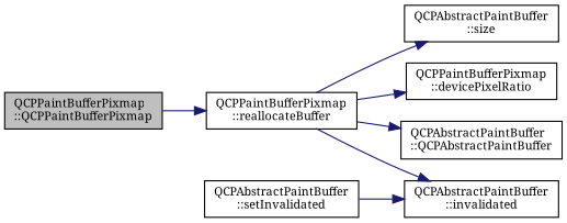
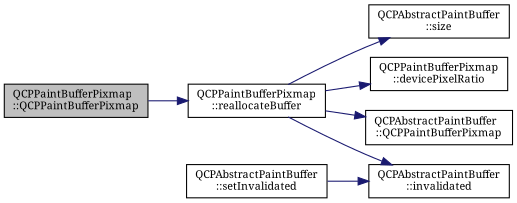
  digraph {
    fontname="Noto Serif"
    rankdir=LR
    node [color=black fillcolor=white fontname="Noto Serif" fontsize=10 shape=record style=filled]
    edge [color=midnightblue fontname="Noto Serif" fontsize=10 labelfontname=Helvetica labelfontsize=10 style=solid]
    n1 [fillcolor=grey75 fontcolor=black height=0.2 label="QCPPaintBufferPixmap\l::QCPPaintBufferPixmap" width=0.4]
    n2 [height=0.2 label="QCPPaintBufferPixmap\l::reallocateBuffer" width=0.4]
    n3 [height=0.2 label="QCPAbstractPaintBuffer\l::size" width=0.4]
    n4 [height=0.2 label="QCPPaintBufferPixmap\l::devicePixelRatio" width=0.4]
-   n5 [height=0.2 label="QCPAbstractPaintBuffer\l::QCPAbstractPaintBuffer" width=0.4]
+   n5 [height=0.2 label="QCPAbstractPaintBuffer\l::QCPPaintBufferPixmap" width=0.4]
    n6 [height=0.2 label="QCPAbstractPaintBuffer\l::invalidated" width=0.4]
    n7 [height=0.2 label="QCPAbstractPaintBuffer\l::setInvalidated" width=0.4]
    n1 -> n2
    n2 -> n3
    n2 -> n4
    n2 -> n5
    n2 -> n6
    n7 -> n6
  }
